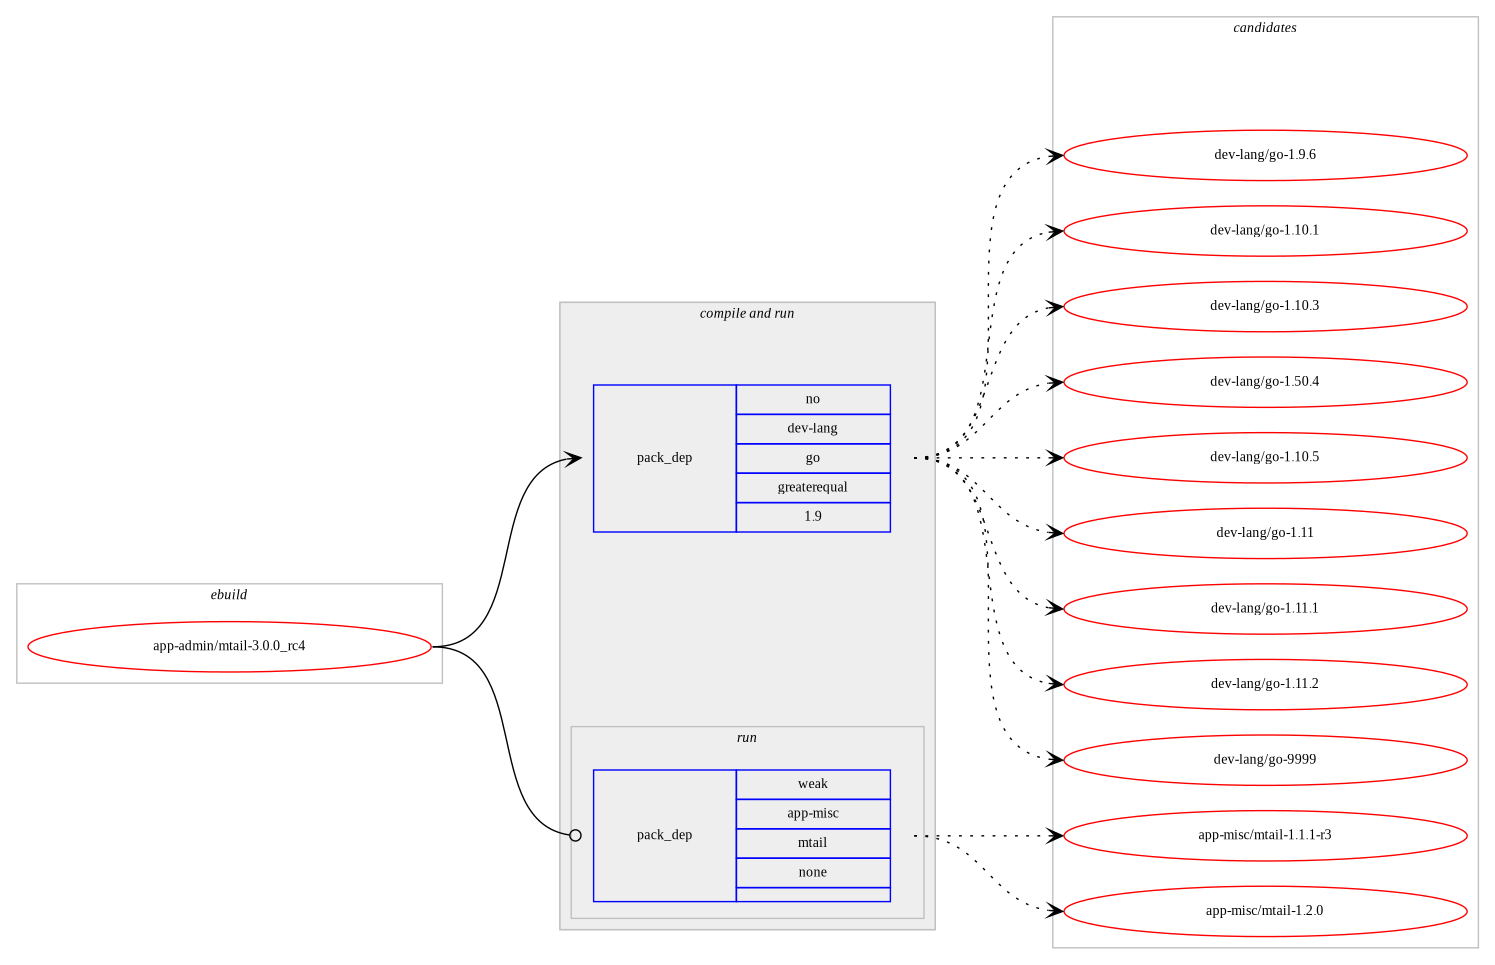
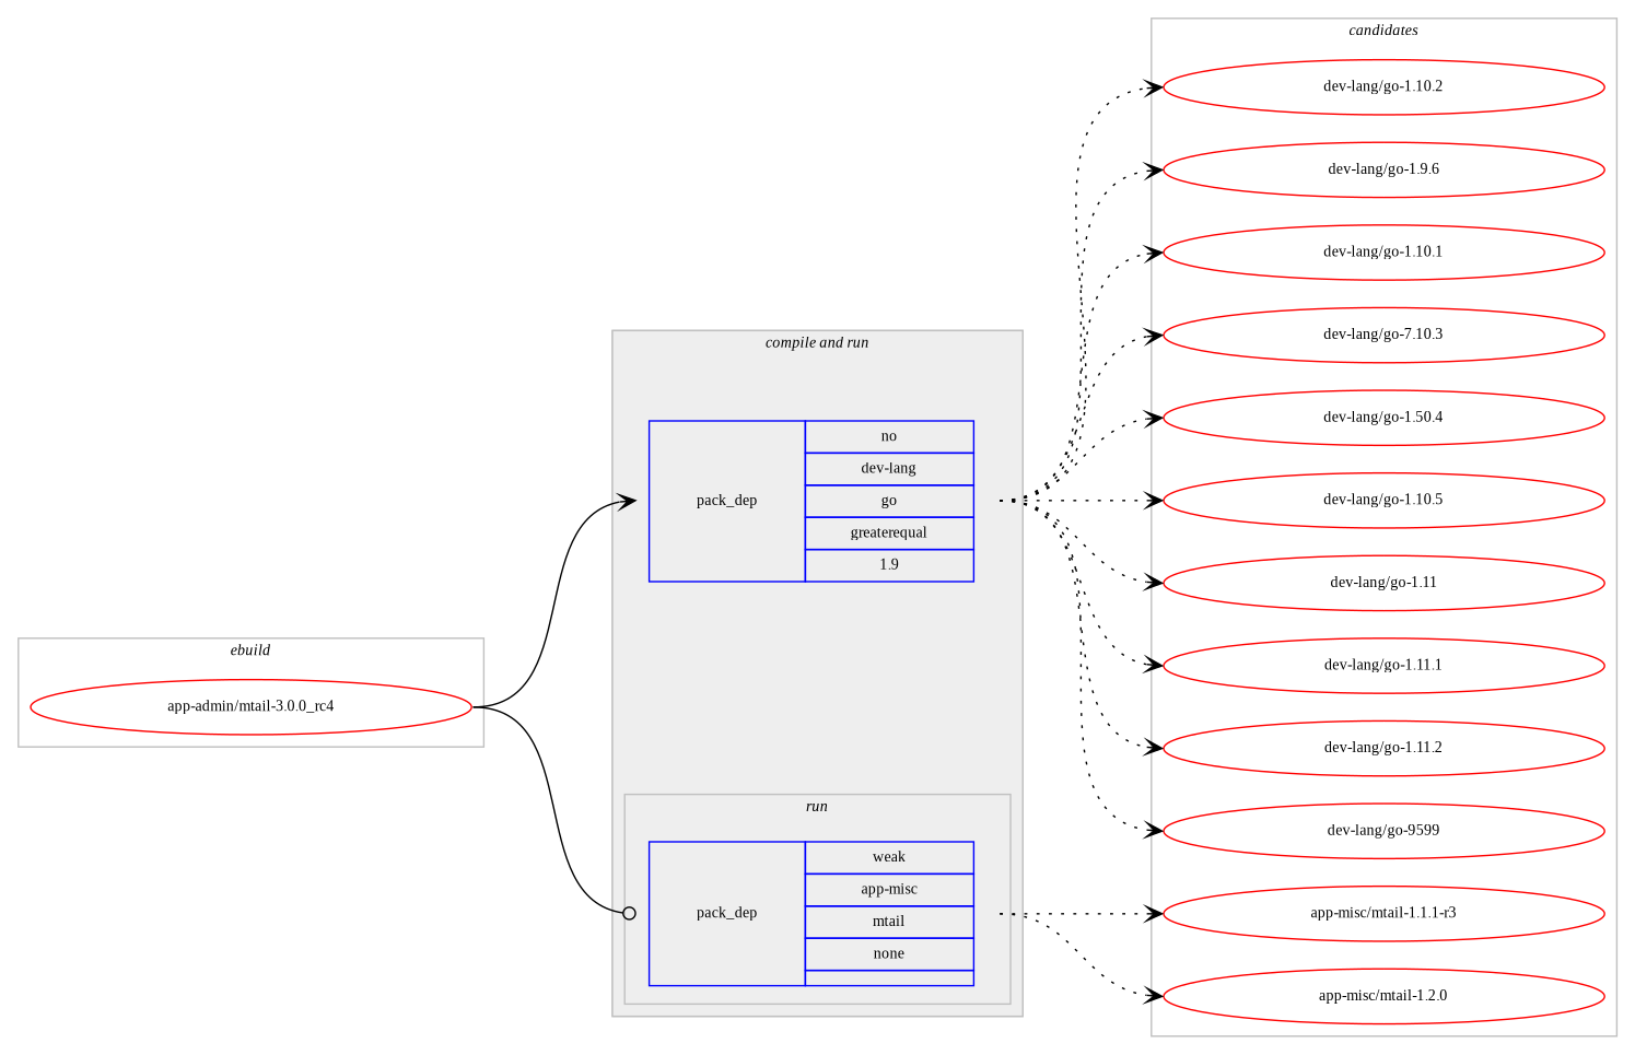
  digraph {
    compound=true
    concentrate=true
    fontname="Liberation Serif"
    fontsize=10
    newrank=true
    rankdir=LR
    ranksep=1.5
    node [color=red fontname="Liberation Serif" fontsize=10]
    edge [arrowhead=vee fontname="Liberation Serif" headport=w style=dotted tailport=e weight=100]
    n1 [label="app-admin/mtail-3.0.0_rc4" width=4]
    n2 [color=blue label=<<TABLE BORDER="0" CELLBORDER="1" CELLSPACING="0" CELLPADDING="4" WIDTH="220"><TR><TD ROWSPAN="6" CELLPADDING="30">pack_dep</TD></TR><TR><TD WIDTH="110">no</TD></TR><TR><TD>dev-lang</TD></TR><TR><TD>go</TD></TR><TR><TD>greaterequal</TD></TR><TR><TD>1.9</TD></TR></TABLE>> shape=none]
    n3 [color=blue label=<<TABLE BORDER="0" CELLBORDER="1" CELLSPACING="0" CELLPADDING="4" WIDTH="220"><TR><TD ROWSPAN="6" CELLPADDING="30">pack_dep</TD></TR><TR><TD WIDTH="110">weak</TD></TR><TR><TD>app-misc</TD></TR><TR><TD>mtail</TD></TR><TR><TD>none</TD></TR><TR><TD></TD></TR></TABLE>> shape=none]
+   n4 [label="dev-lang/go-1.10.2" width=4]
    n5 [label="dev-lang/go-1.9.6" width=4]
    n6 [label="dev-lang/go-1.10.1" width=4]
-   n7 [label="dev-lang/go-1.10.3" width=4]
+   n7 [label="dev-lang/go-7.10.3" width=4]
    n8 [label="dev-lang/go-1.50.4" width=4]
    n9 [label="dev-lang/go-1.10.5" width=4]
    n10 [label="dev-lang/go-1.11" width=4]
    n11 [label="dev-lang/go-1.11.1" width=4]
    n12 [label="dev-lang/go-1.11.2" width=4]
-   n13 [label="dev-lang/go-9999" width=4]
+   n13 [label="dev-lang/go-9599" width=4]
    n14 [label="app-misc/mtail-1.1.1-r3" width=4]
    n15 [label="app-misc/mtail-1.2.0" width=4]
    subgraph cluster_1 {
      color=gray
      label=<<i>ebuild</i>>
      rank=same
      n1
    }
    subgraph cluster_2 {
      color=gray
      label=<<i>dependencies</i>>
      subgraph cluster_3 {
        color=gray
        fillcolor="#eeeeee"
        label=<<i>compile</i>>
        style=filled
        subgraph sub_4 {
          color=gray
          fillcolor="#eeeeee"
          label=<<i>compile</i>>
          style=filled
          n2
        }
      }
      subgraph cluster_5 {
        color=gray
        fillcolor="#eeeeee"
        label=<<i>compile and run</i>>
        style=filled
      }
      subgraph cluster_6 {
        color=gray
        fillcolor="#eeeeee"
        label=<<i>run</i>>
        style=filled
        subgraph sub_7 {
          color=gray
          fillcolor="#eeeeee"
          label=<<i>run</i>>
          style=filled
          n3
        }
      }
    }
    subgraph cluster_8 {
      color=gray
      label=<<i>candidates</i>>
      rank=same
      subgraph sub_9 {
        color=black
        label=<<i>candidates</i>>
        nodesep=1
        rank=same
+       n4
        n5
        n6
        n7
        n8
        n9
        n10
        n11
        n12
        n13
      }
      subgraph sub_10 {
        color=black
        label=<<i>candidates</i>>
        nodesep=1
        rank=same
        n14
        n15
      }
    }
    n1 -> n2 [style=solid weight=20]
    n1 -> n3 [arrowhead=odot style=solid weight=20]
+   n2 -> n4
    n2 -> n5
    n2 -> n6
    n2 -> n7
    n2 -> n8
    n2 -> n9
    n2 -> n10
    n2 -> n11
    n2 -> n12
    n2 -> n13
    n3 -> n14
    n3 -> n15
  }
